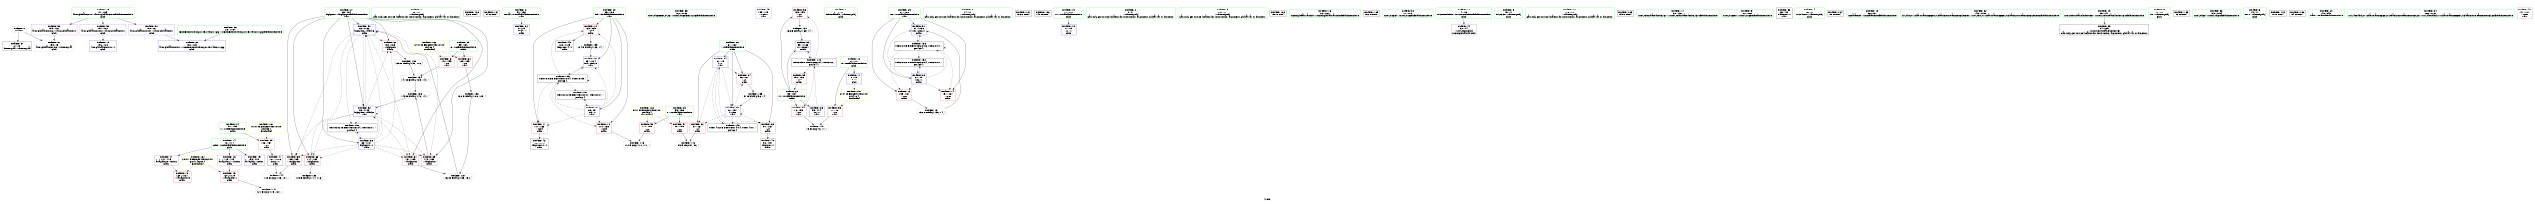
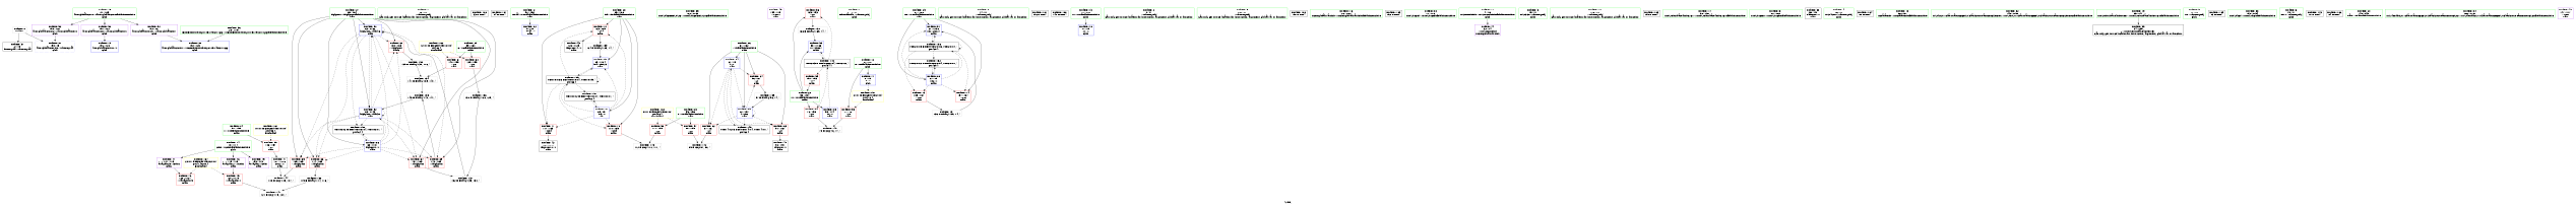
  digraph {
    label=SVFG
    node [color=green shape=record]
    edge [style=solid]
    n1 [color=grey label="{NodeID: 0\nNullPtr}"]
    n2 [color=black label="{NodeID: 37\n2\<--3\ndummyVal\<--dummyVal\n}"]
    n3 [color=blue label="{NodeID: 81\n193\<--3\nllvm.global_ctors_2\<--dummyVal\nGlob }" style=dotted]
    n4 [color=blue label="{NodeID: 90\n63\<--132\nhighposs\<--add16\nmain\n}"]
    n5 [color=red label="{NodeID: 65\n105\<--63\n\<--highposs\nmain\n}"]
    n6 [color=red label="{NodeID: 66\n114\<--63\n\<--highposs\nmain\n}"]
    n7 [color=red label="{NodeID: 67\n131\<--63\n\<--highposs\nmain\n}"]
    n8 [color=red label="{NodeID: 68\n138\<--63\n\<--highposs\nbasic\n}"]
    n9 [color=red label="{NodeID: 69\n142\<--63\n\<--highposs\nmain\n}"]
    n10 [color=blue label="{NodeID: 92\n63\<--143\nhighposs\<--add20\nmain\n}"]
    n11 [color=black label="{NodeID: 150\nMR_16V_2 = PHI(MR_16V_4, MR_16V_1, )\npts\{64 \}\n}"]
    n12 [color=grey label="{NodeID: 144\n108 = cmp(105, 107, )\n}"]
    n13 [color=grey label="{NodeID: 138\n115 = Binary(114, 116, )\n}"]
    n14 [color=grey label="{NodeID: 137\n132 = Binary(135, 130, )\n}"]
    n15 [color=grey label="{NodeID: 132\n139 = Binary(138, 116, )\n}"]
    n16 [color=grey label="{NodeID: 133\n143 = Binary(142, 141, )\n}"]
    n17 [color=blue label="{NodeID: 86\n63\<--101\nhighposs\<--\nmain\n}"]
    n18 [color=grey label="{NodeID: 141\n121 = cmp(115, 120, )\n}"]
    n19 [color=grey label="{NodeID: 134\n141 = Binary(139, 140, )\n}"]
    n20 [label="{NodeID: 7\n22\<--1\n\<--dummyObj\nCan only get source location for instruction, argument, global var or function.}"]
    n21 [color=black label="{NodeID: 180\n33 = PHI()\n}"]
    n22 [label="{NodeID: 14\n13\<--14\ncoins\<--coins_field_insensitive\nGlob }"]
    n23 [color=purple label="{NodeID: 45\n93\<--13\narrayidx\<--coins\nmain\n}"]
    n24 [color=purple label="{NodeID: 46\n119\<--13\narrayidx11\<--coins\nmain\n}"]
    n25 [color=purple label="{NodeID: 47\n127\<--13\narrayidx15\<--coins\nmain\n}"]
    n26 [color=red label="{NodeID: 75\n120\<--119\n\<--arrayidx11\nmain\n}"]
    n27 [color=red label="{NodeID: 76\n128\<--127\n\<--arrayidx15\nmain\n}"]
    n28 [color=black label="{NodeID: 187\n94 = PHI()\n}"]
    n29 [label="{NodeID: 21\n51\<--52\nretval\<--retval_field_insensitive\nmain\n}"]
    n30 [color=blue label="{NodeID: 82\n51\<--9\nretval\<--\nmain\n}"]
    n31 [label="{NodeID: 28\n65\<--66\nind\<--ind_field_insensitive\nmain\n}"]
    n32 [color=red label="{NodeID: 70\n110\<--65\n\<--ind\nmain\n}"]
    n33 [color=red label="{NodeID: 71\n117\<--65\n\<--ind\nmain\n}"]
    n34 [color=red label="{NodeID: 72\n123\<--65\n\<--ind\nmain\n}"]
-   n35 [color=blue label="{NodeID: 87\n65\<--9\nind\<--\nmain\n}"]
+   n35 [color=blue label="{NodeID: 87\n65\<--9\nind\<--\nvar\n}"]
    n36 [color=blue label="{NodeID: 89\n65\<--124\nind\<--inc13\nmain\n}"]
    n37 [color=grey label="{NodeID: 143\n112 = cmp(110, 111, )\n}"]
    n38 [color=black label="{NodeID: 42\n118\<--117\nidxprom10\<--\nmain\n}"]
    n39 [color=grey label="{NodeID: 139\n124 = Binary(123, 74, )\n}"]
    n40 [color=black label="{NodeID: 43\n126\<--123\nidxprom14\<--\nmain\n}"]
    n41 [color=black label="{NodeID: 155\nMR_18V_6 = PHI(MR_18V_4, MR_18V_5, )\npts\{66 \}\n}"]
    n42 [color=black label="{NodeID: 151\nMR_18V_2 = PHI(MR_18V_4, MR_18V_1, )\npts\{66 \}\n}"]
    n43 [label="{NodeID: 35\n162\<--163\n_ZNSolsEPFRSoS_E\<--_ZNSolsEPFRSoS_E_field_insensitive\n}"]
    n44 [color=purple label="{NodeID: 49\n155\<--19\n\<--.str.1\nmain\n}"]
    n45 [color=red label="{NodeID: 56\n165\<--53\n\<--zz\nmain\n}"]
    n46 [color=grey label="{NodeID: 130\n166 = Binary(165, 74, )\n}"]
    n47 [color=blue label="{NodeID: 93\n53\<--166\nzz\<--inc27\nmain\n}"]
    n48 [color=black label="{NodeID: 148\nMR_6V_3 = PHI(MR_6V_4, MR_6V_2, )\npts\{54 \}\n}"]
    n49 [color=red label="{NodeID: 63\n91\<--61\n\<--i\nmain\n}"]
    n50 [color=black label="{NodeID: 40\n92\<--91\nidxprom\<--\nmain\n}"]
    n51 [color=yellow label="{NodeID: 160\n8V_1 = ENCHI(MR_8V_0)\npts\{56 \}\nFun[main]}" style=double]
    n52 [color=red label="{NodeID: 57\n88\<--55\n\<--D\nmain\n}"]
    n53 [color=red label="{NodeID: 58\n111\<--55\n\<--D\nmain\n}"]
    n54 [color=grey label="{NodeID: 142\n89 = cmp(87, 88, )\n}"]
    n55 [color=blue label="{NodeID: 77\n8\<--9\nT\<--\nGlob }"]
    n56 [color=yellow label="{NodeID: 157\n2V_1 = ENCHI(MR_2V_0)\npts\{10 \}\nFun[main]}" style=double]
    n57 [color=red label="{NodeID: 53\n77\<--8\n\<--T\nmain\n}"]
    n58 [color=grey label="{NodeID: 140\n78 = cmp(76, 77, )\n}"]
    n59 [color=yellow label="{NodeID: 167\n22V_1 = ENCHI(MR_22V_0)\npts\{140000 \}\nFun[main]}" style=double]
    n60 [color=grey label="{NodeID: 136\n130 = Binary(128, 129, )\n}"]
    n61 [color=blue label="{NodeID: 84\n61\<--9\ni\<--\nmain\n}"]
    n62 [color=red label="{NodeID: 62\n87\<--61\n\<--i\nmain\n}"]
    n63 [color=red label="{NodeID: 64\n96\<--61\n\<--i\nmain\n}"]
    n64 [color=blue label="{NodeID: 85\n61\<--97\ni\<--inc\nmain\n}"]
    n65 [color=black label="{NodeID: 149\nMR_14V_2 = PHI(MR_14V_4, MR_14V_1, )\npts\{62 \}\n}"]
    n66 [color=grey label="{NodeID: 135\n97 = Binary(96, 74, )\n}"]
    n67 [label="{NodeID: 1\n7\<--1\n__dso_handle\<--dummyObj\nGlob }"]
    n68 [color=blue label="{NodeID: 91\n67\<--136\nres\<--inc17\nmain\n}"]
    n69 [color=black label="{NodeID: 156\nMR_20V_5 = PHI(MR_20V_6, MR_20V_4, )\npts\{68 \}\n}"]
    n70 [color=red label="{NodeID: 73\n135\<--67\n\<--res\nmain\n}"]
    n71 [color=red label="{NodeID: 74\n157\<--67\n\<--res\nmain\n}"]
    n72 [color=black label="{NodeID: 152\nMR_20V_2 = PHI(MR_20V_4, MR_20V_1, )\npts\{68 \}\n}"]
    n73 [color=grey label="{NodeID: 131\n136 = Binary(135, 74, )\n}"]
    n74 [color=blue label="{NodeID: 88\n67\<--9\nres\<--\nmain\n}"]
    n75 [label="{NodeID: 8\n74\<--1\n\<--dummyObj\nCan only get source location for instruction, argument, global var or function.}"]
    n76 [color=black label="{NodeID: 181\n156 = PHI()\n}"]
    n77 [label="{NodeID: 15\n21\<--25\nllvm.global_ctors\<--llvm.global_ctors_field_insensitive\nGlob }"]
    n78 [color=purple label="{NodeID: 50\n191\<--21\nllvm.global_ctors_0\<--llvm.global_ctors\nGlob }"]
    n79 [color=purple label="{NodeID: 51\n192\<--21\nllvm.global_ctors_1\<--llvm.global_ctors\nGlob }"]
    n80 [color=purple label="{NodeID: 52\n193\<--21\nllvm.global_ctors_2\<--llvm.global_ctors\nGlob }"]
    n81 [color=blue label="{NodeID: 79\n191\<--22\nllvm.global_ctors_0\<--\nGlob }"]
    n82 [color=blue label="{NodeID: 80\n192\<--23\nllvm.global_ctors_1\<--_GLOBAL__sub_I_y0105w49_2_1.cpp\nGlob }"]
    n83 [color=black label="{NodeID: 188\n148 = PHI()\n}"]
    n84 [label="{NodeID: 22\n53\<--54\nzz\<--zz_field_insensitive\nmain\n}"]
    n85 [color=red label="{NodeID: 54\n76\<--53\n\<--zz\nmain\n}"]
    n86 [color=blue label="{NodeID: 83\n53\<--74\nzz\<--\nmain\n}"]
    n87 [color=red label="{NodeID: 55\n151\<--53\n\<--zz\nmain\n}"]
    n88 [label="{NodeID: 29\n67\<--68\nres\<--res_field_insensitive\nmain\n}"]
    n89 [label="{NodeID: 36\n23\<--187\n_GLOBAL__sub_I_y0105w49_2_1.cpp\<--_GLOBAL__sub_I_y0105w49_2_1.cpp_field_insensitive\n}"]
    n90 [color=yellow label="{NodeID: 161\n10V_1 = ENCHI(MR_10V_0)\npts\{58 \}\nFun[main]}" style=double]
    n91 [color=red label="{NodeID: 59\n106\<--57\n\<--V\nmain\n}"]
    n92 [color=black label="{NodeID: 41\n107\<--106\nconv\<--\nmain\n}"]
    n93 [color=blue label="{NodeID: 78\n11\<--9\nzz\<--\nGlob }"]
    n94 [label="{NodeID: 2\n9\<--1\n\<--dummyObj\nCan only get source location for instruction, argument, global var or function.}"]
    n95 [label="{NodeID: 9\n101\<--1\n\<--dummyObj\nCan only get source location for instruction, argument, global var or function.}"]
    n96 [color=black label="{NodeID: 182\n158 = PHI()\n}"]
    n97 [label="{NodeID: 16\n26\<--27\n__cxx_global_var_init\<--__cxx_global_var_init_field_insensitive\n}"]
    n98 [color=black label="{NodeID: 189\n152 = PHI()\n}"]
    n99 [label="{NodeID: 23\n55\<--56\nD\<--D_field_insensitive\nmain\n}"]
    n100 [label="{NodeID: 30\n71\<--72\n_ZNSirsERi\<--_ZNSirsERi_field_insensitive\n}"]
    n101 [color=purple label="{NodeID: 44\n32\<--4\n\<--_ZStL8__ioinit\n__cxx_global_var_init\n}"]
    n102 [color=yellow label="{NodeID: 162\n12V_1 = ENCHI(MR_12V_0)\npts\{60 \}\nFun[main]}" style=double]
    n103 [color=red label="{NodeID: 60\n129\<--59\n\<--C\nmain\n}"]
    n104 [color=red label="{NodeID: 61\n140\<--59\n\<--C\nmain\n}"]
    n105 [label="{NodeID: 3\n15\<--1\n_ZSt3cin\<--dummyObj\nGlob }"]
    n106 [label="{NodeID: 10\n116\<--1\n\<--dummyObj\nCan only get source location for instruction, argument, global var or function.}"]
    n107 [color=black label="{NodeID: 183\n159 = PHI()\n}"]
    n108 [label="{NodeID: 17\n30\<--31\n_ZNSt8ios_base4InitC1Ev\<--_ZNSt8ios_base4InitC1Ev_field_insensitive\n}"]
    n109 [label="{NodeID: 24\n57\<--58\nV\<--V_field_insensitive\nmain\n}"]
    n110 [label="{NodeID: 31\n81\<--82\n_ZNSirsERx\<--_ZNSirsERx_field_insensitive\n}"]
    n111 [color=black label="{NodeID: 38\n50\<--9\nmain_ret\<--\nmain\n}"]
    n112 [label="{NodeID: 4\n16\<--1\n_ZSt4cout\<--dummyObj\nGlob }"]
    n113 [label="{NodeID: 11\n4\<--6\n_ZStL8__ioinit\<--_ZStL8__ioinit_field_insensitive\nGlob }"]
    n114 [color=black label="{NodeID: 184\n80 = PHI()\n}"]
    n115 [label="{NodeID: 18\n36\<--37\n__cxa_atexit\<--__cxa_atexit_field_insensitive\n}"]
    n116 [label="{NodeID: 25\n59\<--60\nC\<--C_field_insensitive\nmain\n}"]
    n117 [label="{NodeID: 32\n149\<--150\n_ZStlsISt11char_traitsIcEERSt13basic_ostreamIcT_ES5_PKc\<--_ZStlsISt11char_traitsIcEERSt13basic_ostreamIcT_ES5_PKc_field_insensitive\n}"]
    n118 [color=black label="{NodeID: 39\n34\<--35\n\<--_ZNSt8ios_base4InitD1Ev\nCan only get source location for instruction, argument, global var or function.}"]
    n119 [label="{NodeID: 5\n17\<--1\n.str\<--dummyObj\nGlob }"]
    n120 [label="{NodeID: 12\n8\<--10\nT\<--T_field_insensitive\nGlob }"]
    n121 [color=black label="{NodeID: 185\n83 = PHI()\n}"]
    n122 [label="{NodeID: 19\n35\<--41\n_ZNSt8ios_base4InitD1Ev\<--_ZNSt8ios_base4InitD1Ev_field_insensitive\n}"]
    n123 [label="{NodeID: 26\n61\<--62\ni\<--i_field_insensitive\nmain\n}"]
    n124 [label="{NodeID: 33\n153\<--154\n_ZNSolsEi\<--_ZNSolsEi_field_insensitive\n}"]
    n125 [label="{NodeID: 6\n19\<--1\n.str.1\<--dummyObj\nGlob }"]
    n126 [color=black label="{NodeID: 179\n70 = PHI()\n}"]
    n127 [label="{NodeID: 13\n11\<--12\nzz\<--zz_field_insensitive\nGlob }"]
    n128 [color=black label="{NodeID: 186\n84 = PHI()\n}"]
    n129 [label="{NodeID: 20\n48\<--49\nmain\<--main_field_insensitive\n}"]
    n130 [label="{NodeID: 27\n63\<--64\nhighposs\<--highposs_field_insensitive\nmain\n}"]
    n131 [label="{NodeID: 34\n160\<--161\n_ZSt4endlIcSt11char_traitsIcEERSt13basic_ostreamIT_T0_ES6_\<--_ZSt4endlIcSt11char_traitsIcEERSt13basic_ostreamIT_T0_ES6__field_insensitive\n}"]
    n132 [color=purple label="{NodeID: 48\n147\<--17\n\<--.str\nmain\n}"]
    n1 -> n2
    n1 -> n3
    n4 -> n4 [style=dashed]
    n4 -> n5 [style=dashed]
    n4 -> n6 [style=dashed]
    n4 -> n7 [style=dashed]
    n4 -> n8 [style=dashed]
    n4 -> n9 [style=dashed]
    n4 -> n10 [style=dashed]
    n4 -> n11 [style=dashed]
    n5 -> n12
    n6 -> n13
    n7 -> n14
    n8 -> n15
    n9 -> n16
    n10 -> n4 [style=dashed]
    n10 -> n5 [style=dashed]
    n10 -> n6 [style=dashed]
    n10 -> n7 [style=dashed]
    n10 -> n8 [style=dashed]
    n10 -> n9 [style=dashed]
    n10 -> n10 [style=dashed]
    n10 -> n11 [style=dashed]
    n11 -> n17 [style=dashed]
+   n13 -> n18
    n14 -> n4
    n15 -> n19
    n16 -> n10
    n17 -> n4 [style=dashed]
    n17 -> n5 [style=dashed]
    n17 -> n6 [style=dashed]
    n17 -> n7 [style=dashed]
    n17 -> n8 [style=dashed]
    n17 -> n9 [style=dashed]
    n17 -> n10 [style=dashed]
    n17 -> n11 [style=dashed]
    n19 -> n16
    n22 -> n23
    n22 -> n24
    n22 -> n25
    n24 -> n26
    n25 -> n27
    n26 -> n18
    n29 -> n30
    n31 -> n32
    n31 -> n33
    n31 -> n34
    n31 -> n35
    n31 -> n36
    n32 -> n37
    n33 -> n38
    n34 -> n39
    n34 -> n40
    n35 -> n32 [style=dashed]
    n35 -> n33 [style=dashed]
    n35 -> n34 [style=dashed]
    n35 -> n36 [style=dashed]
    n35 -> n41 [style=dashed]
    n35 -> n42 [style=dashed]
    n36 -> n41 [style=dashed]
    n39 -> n36
    n41 -> n32 [style=dashed]
    n41 -> n33 [style=dashed]
    n41 -> n34 [style=dashed]
    n41 -> n36 [style=dashed]
    n41 -> n41 [style=dashed]
    n41 -> n42 [style=dashed]
    n42 -> n35 [style=dashed]
    n45 -> n46
    n46 -> n47
    n47 -> n48 [style=dashed]
    n48 -> n45 [style=dashed]
    n48 -> n47 [style=dashed]
    n48 -> n85 [style=dashed]
    n48 -> n87 [style=dashed]
    n49 -> n50
    n51 -> n52 [style=dashed]
    n51 -> n53 [style=dashed]
    n52 -> n54
    n53 -> n37
    n55 -> n56 [style=dashed]
    n56 -> n57 [style=dashed]
    n57 -> n58
    n59 -> n26 [style=dashed]
    n59 -> n27 [style=dashed]
    n60 -> n14
    n61 -> n49 [style=dashed]
    n61 -> n62 [style=dashed]
    n61 -> n63 [style=dashed]
    n61 -> n64 [style=dashed]
    n61 -> n65 [style=dashed]
    n62 -> n54
    n63 -> n66
    n64 -> n49 [style=dashed]
    n64 -> n62 [style=dashed]
    n64 -> n63 [style=dashed]
    n64 -> n64 [style=dashed]
    n64 -> n65 [style=dashed]
    n65 -> n61 [style=dashed]
    n66 -> n64
    n68 -> n69 [style=dashed]
    n69 -> n68 [style=dashed]
    n69 -> n69 [style=dashed]
    n69 -> n70 [style=dashed]
    n69 -> n71 [style=dashed]
    n69 -> n72 [style=dashed]
    n70 -> n73
    n72 -> n74 [style=dashed]
    n73 -> n68
    n74 -> n68 [style=dashed]
    n74 -> n69 [style=dashed]
    n74 -> n70 [style=dashed]
    n74 -> n71 [style=dashed]
    n74 -> n72 [style=dashed]
    n77 -> n78
    n77 -> n79
    n77 -> n80
    n78 -> n81
    n79 -> n82
    n80 -> n3
    n84 -> n45
    n84 -> n47
    n84 -> n85
    n84 -> n86
    n85 -> n58
    n86 -> n48 [style=dashed]
    n87 -> n84
    n88 -> n68
-   n88 -> n70
    n88 -> n71
    n88 -> n74
    n89 -> n82
    n90 -> n91 [style=dashed]
    n91 -> n92
    n92 -> n12
    n99 -> n52
    n99 -> n53
    n102 -> n103 [style=dashed]
    n102 -> n104 [style=dashed]
    n103 -> n60
    n104 -> n19
    n109 -> n91
    n113 -> n101
    n116 -> n103
    n116 -> n104
    n120 -> n55
    n120 -> n57
    n122 -> n118
    n123 -> n49
    n123 -> n61
    n123 -> n62
    n123 -> n63
    n123 -> n64
    n127 -> n93
    n130 -> n4
    n130 -> n5
    n130 -> n6
    n130 -> n7
    n130 -> n8
    n130 -> n9
    n130 -> n10
    n130 -> n17
  }
